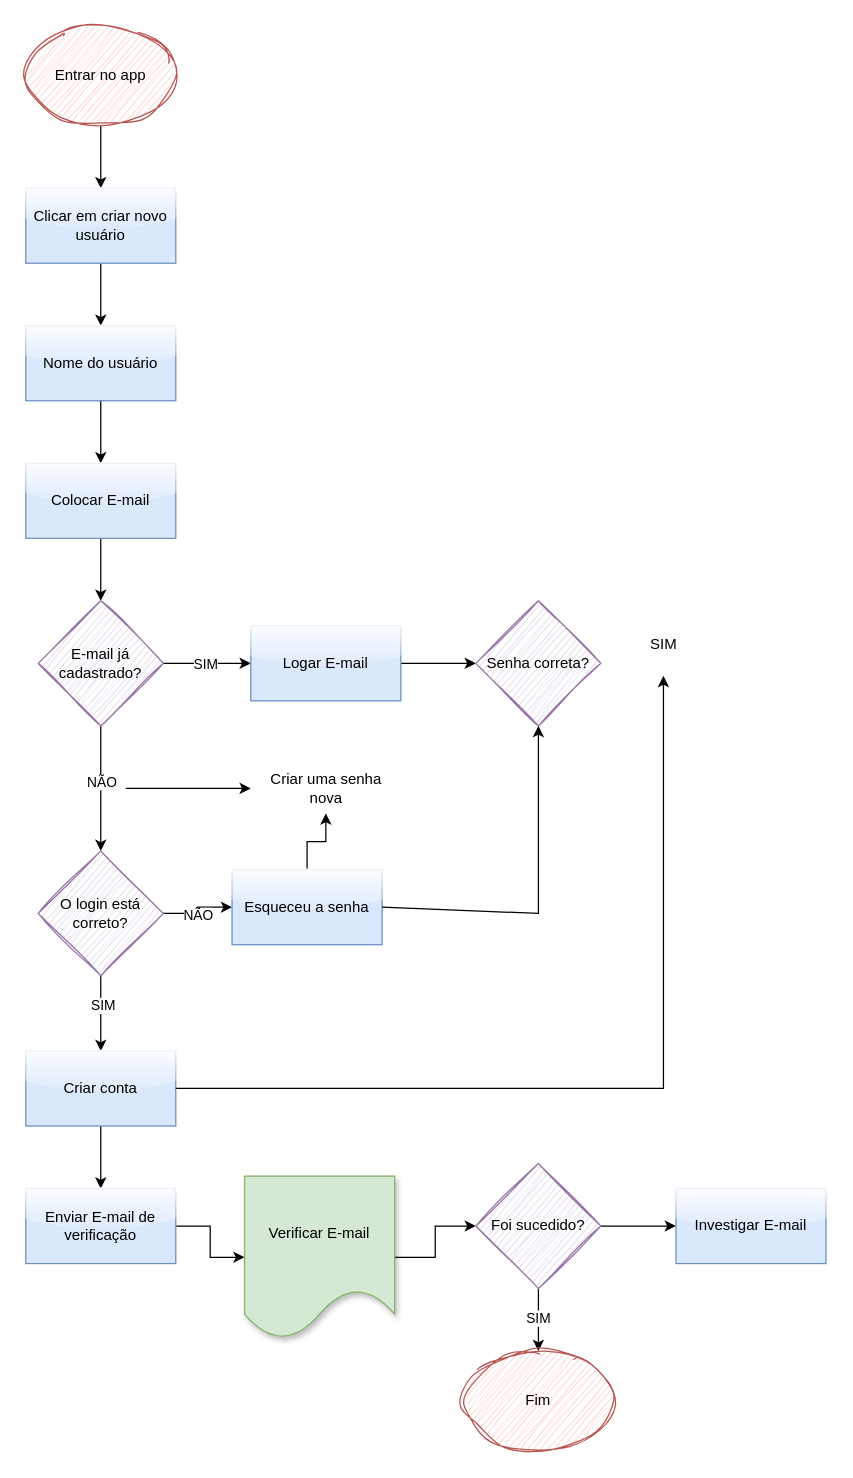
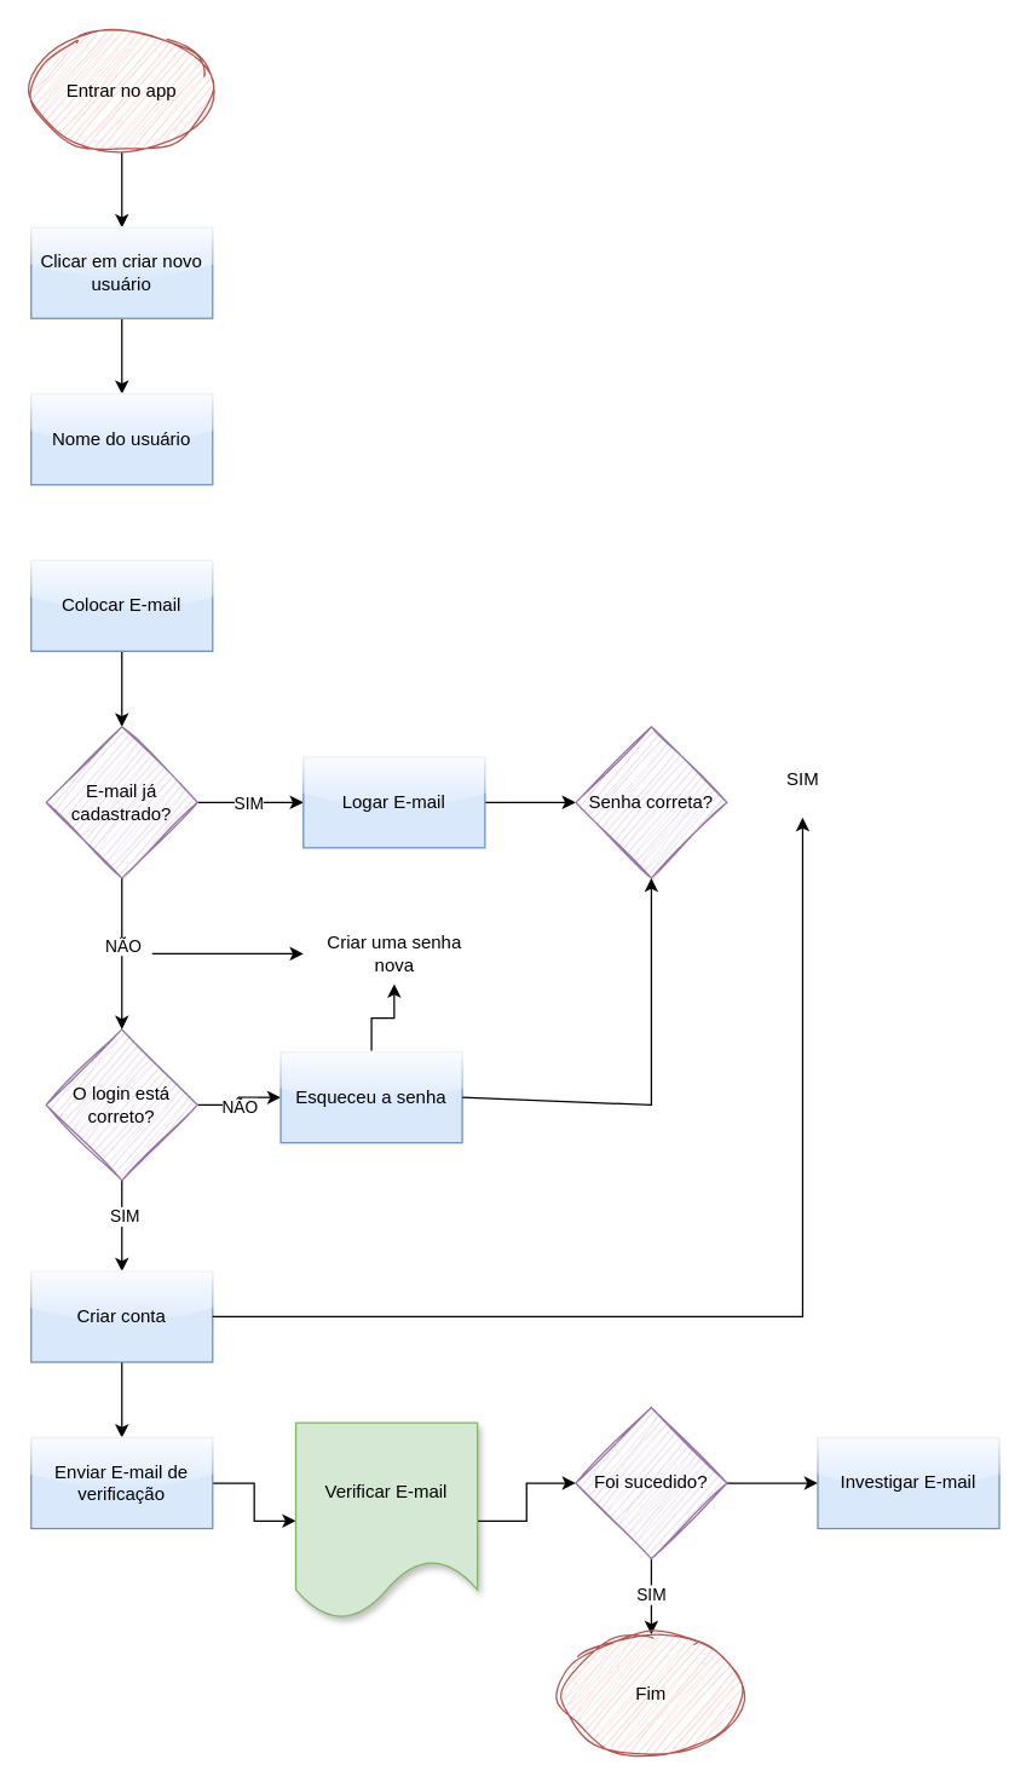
  <mxCell id="0" />
  <mxCell id="1" parent="0" />
  <mxCell id="2" value="" style="edgeStyle=orthogonalEdgeStyle;rounded=0;orthogonalLoop=1;jettySize=auto;html=1;" edge="1" parent="1" source="3" target="5"><mxGeometry relative="1" as="geometry" /></mxCell>
  <mxCell id="3" value="&lt;font style=&quot;vertical-align: inherit;&quot;&gt;&lt;font style=&quot;vertical-align: inherit;&quot;&gt;Entrar no app&lt;/font&gt;&lt;/font&gt;" style="ellipse;whiteSpace=wrap;html=1;fillColor=#f8cecc;strokeColor=#b85450;sketch=1;curveFitting=1;jiggle=2;" parent="1" vertex="1"><mxGeometry x="20" y="20" width="120" height="80" as="geometry" /></mxCell>
  <mxCell id="4" value="" style="edgeStyle=orthogonalEdgeStyle;rounded=0;orthogonalLoop=1;jettySize=auto;html=1;" edge="1" parent="1" source="5" target="7"><mxGeometry relative="1" as="geometry" /></mxCell>
  <mxCell id="5" value="&lt;font style=&quot;vertical-align: inherit;&quot;&gt;&lt;font style=&quot;vertical-align: inherit;&quot;&gt;&lt;font style=&quot;vertical-align: inherit;&quot;&gt;&lt;font style=&quot;vertical-align: inherit;&quot;&gt;Clicar em criar novo&lt;/font&gt;&lt;/font&gt;&lt;/font&gt;&lt;/font&gt;&lt;div&gt;usuário&lt;/div&gt;" style="rounded=0;whiteSpace=wrap;html=1;fillColor=#dae8fc;strokeColor=#6c8ebf;glass=1;" vertex="1" parent="1"><mxGeometry x="20" y="150" width="120" height="60" as="geometry" /></mxCell>
- <mxCell id="6" value="" style="edgeStyle=orthogonalEdgeStyle;rounded=0;orthogonalLoop=1;jettySize=auto;html=1;" edge="1" parent="1" source="7" target="9"><mxGeometry relative="1" as="geometry" /></mxCell>
  <mxCell id="7" value="Nome do usuário" style="rounded=0;whiteSpace=wrap;html=1;fillColor=#dae8fc;strokeColor=#6c8ebf;glass=1;" vertex="1" parent="1"><mxGeometry x="20" y="260" width="120" height="60" as="geometry" /></mxCell>
  <mxCell id="8" value="" style="edgeStyle=orthogonalEdgeStyle;rounded=0;orthogonalLoop=1;jettySize=auto;html=1;" edge="1" parent="1" source="9" target="14"><mxGeometry relative="1" as="geometry" /></mxCell>
  <mxCell id="9" value="Colocar E-mail" style="rounded=0;whiteSpace=wrap;html=1;fillColor=#dae8fc;strokeColor=#6c8ebf;glass=1;" vertex="1" parent="1"><mxGeometry x="20" y="370" width="120" height="60" as="geometry" /></mxCell>
  <mxCell id="10" value="" style="edgeStyle=orthogonalEdgeStyle;rounded=0;orthogonalLoop=1;jettySize=auto;html=1;" edge="1" parent="1" source="14" target="16"><mxGeometry relative="1" as="geometry" /></mxCell>
  <mxCell id="11" value="SIM" style="edgeLabel;html=1;align=center;verticalAlign=middle;resizable=0;points=[];" vertex="1" connectable="0" parent="10"><mxGeometry x="-0.057" relative="1" as="geometry"><mxPoint as="offset" /></mxGeometry></mxCell>
  <mxCell id="12" value="" style="edgeStyle=orthogonalEdgeStyle;rounded=0;orthogonalLoop=1;jettySize=auto;html=1;" edge="1" parent="1" source="14" target="21"><mxGeometry relative="1" as="geometry" /></mxCell>
  <mxCell id="13" value="NÃO" style="edgeLabel;html=1;align=center;verticalAlign=middle;resizable=0;points=[];" vertex="1" connectable="0" parent="12"><mxGeometry x="-0.12" relative="1" as="geometry"><mxPoint as="offset" /></mxGeometry></mxCell>
  <mxCell id="14" value="E-mail já&lt;div&gt;cadastrado?&lt;/div&gt;" style="rhombus;whiteSpace=wrap;html=1;fillColor=#e1d5e7;strokeColor=#9673a6;sketch=1;curveFitting=1;jiggle=2;" vertex="1" parent="1"><mxGeometry x="30" y="480" width="100" height="100" as="geometry" /></mxCell>
  <mxCell id="15" value="" style="edgeStyle=orthogonalEdgeStyle;rounded=0;orthogonalLoop=1;jettySize=auto;html=1;" edge="1" parent="1" source="16" target="22"><mxGeometry relative="1" as="geometry" /></mxCell>
  <mxCell id="16" value="Logar E-mail" style="rounded=0;whiteSpace=wrap;html=1;fillColor=#dae8fc;strokeColor=#6c8ebf;glass=1;" vertex="1" parent="1"><mxGeometry x="200" y="500" width="120" height="60" as="geometry" /></mxCell>
  <mxCell id="17" value="" style="edgeStyle=orthogonalEdgeStyle;rounded=0;orthogonalLoop=1;jettySize=auto;html=1;" edge="1" parent="1" source="21" target="24"><mxGeometry relative="1" as="geometry" /></mxCell>
  <mxCell id="18" value="NÃO" style="edgeLabel;html=1;align=center;verticalAlign=middle;resizable=0;points=[];" vertex="1" connectable="0" parent="17"><mxGeometry x="-0.086" y="-1" relative="1" as="geometry"><mxPoint as="offset" /></mxGeometry></mxCell>
  <mxCell id="19" value="" style="edgeStyle=orthogonalEdgeStyle;rounded=0;orthogonalLoop=1;jettySize=auto;html=1;" edge="1" parent="1" source="21" target="29"><mxGeometry relative="1" as="geometry" /></mxCell>
  <mxCell id="20" value="SIM" style="edgeLabel;html=1;align=center;verticalAlign=middle;resizable=0;points=[];" vertex="1" connectable="0" parent="19"><mxGeometry x="-0.233" y="1" relative="1" as="geometry"><mxPoint as="offset" /></mxGeometry></mxCell>
  <mxCell id="21" value="O login está&lt;div&gt;correto?&lt;/div&gt;" style="rhombus;whiteSpace=wrap;html=1;fillColor=#e1d5e7;strokeColor=#9673a6;sketch=1;curveFitting=1;jiggle=2;" vertex="1" parent="1"><mxGeometry x="30" y="680" width="100" height="100" as="geometry" /></mxCell>
  <mxCell id="22" value="Senha correta?" style="rhombus;whiteSpace=wrap;html=1;fillColor=#e1d5e7;strokeColor=#9673a6;sketch=1;curveFitting=1;jiggle=2;" vertex="1" parent="1"><mxGeometry x="380" y="480" width="100" height="100" as="geometry" /></mxCell>
  <mxCell id="23" value="" style="edgeStyle=orthogonalEdgeStyle;rounded=0;orthogonalLoop=1;jettySize=auto;html=1;" edge="1" parent="1" source="24" target="27"><mxGeometry relative="1" as="geometry" /></mxCell>
  <mxCell id="24" value="Esqueceu a senha" style="rounded=0;whiteSpace=wrap;html=1;glass=1;fillColor=#dae8fc;strokeColor=#6c8ebf;" vertex="1" parent="1"><mxGeometry x="185" y="695" width="120" height="60" as="geometry" /></mxCell>
  <mxCell id="25" value="" style="endArrow=classic;html=1;rounded=0;exitX=1;exitY=0.5;exitDx=0;exitDy=0;entryX=0.5;entryY=1;entryDx=0;entryDy=0;" edge="1" parent="1" source="24" target="22"><mxGeometry width="50" height="50" relative="1" as="geometry"><mxPoint x="320" y="610" as="sourcePoint" /><mxPoint x="370" y="560" as="targetPoint" /><Array as="points"><mxPoint x="430" y="730" /></Array></mxGeometry></mxCell>
  <mxCell id="26" value="" style="endArrow=classic;html=1;rounded=0;entryX=0;entryY=0.5;entryDx=0;entryDy=0;" edge="1" parent="1"><mxGeometry width="50" height="50" relative="1" as="geometry"><mxPoint x="100" y="630" as="sourcePoint" /><mxPoint x="200" y="630" as="targetPoint" /></mxGeometry></mxCell>
  <mxCell id="27" value="Criar uma senha&lt;div&gt;nova&lt;/div&gt;" style="text;html=1;align=center;verticalAlign=middle;resizable=0;points=[];autosize=1;strokeColor=none;fillColor=none;" vertex="1" parent="1"><mxGeometry x="205" y="610" width="110" height="40" as="geometry" /></mxCell>
  <mxCell id="28" value="" style="edgeStyle=orthogonalEdgeStyle;rounded=0;orthogonalLoop=1;jettySize=auto;html=1;" edge="1" parent="1" source="29" target="31"><mxGeometry relative="1" as="geometry" /></mxCell>
  <mxCell id="29" value="Criar conta" style="rounded=0;whiteSpace=wrap;html=1;fillColor=#dae8fc;strokeColor=#6c8ebf;glass=1;" vertex="1" parent="1"><mxGeometry x="20" y="840" width="120" height="60" as="geometry" /></mxCell>
  <mxCell id="30" value="" style="edgeStyle=orthogonalEdgeStyle;rounded=0;orthogonalLoop=1;jettySize=auto;html=1;" edge="1" parent="1" source="31" target="33"><mxGeometry relative="1" as="geometry" /></mxCell>
  <mxCell id="31" value="Enviar E-mail de&lt;div&gt;verificação&lt;/div&gt;" style="rounded=0;whiteSpace=wrap;html=1;fillColor=#dae8fc;strokeColor=#6c8ebf;glass=1;" vertex="1" parent="1"><mxGeometry x="20" y="950" width="120" height="60" as="geometry" /></mxCell>
  <mxCell id="32" value="" style="edgeStyle=orthogonalEdgeStyle;rounded=0;orthogonalLoop=1;jettySize=auto;html=1;" edge="1" parent="1" source="33" target="37"><mxGeometry relative="1" as="geometry" /></mxCell>
  <mxCell id="33" value="Verificar E-mail" style="shape=document;whiteSpace=wrap;html=1;boundedLbl=1;fillColor=#d5e8d4;strokeColor=#82b366;shadow=1;" vertex="1" parent="1"><mxGeometry x="195" y="940" width="120" height="130" as="geometry" /></mxCell>
  <mxCell id="34" value="" style="edgeStyle=orthogonalEdgeStyle;rounded=0;orthogonalLoop=1;jettySize=auto;html=1;" edge="1" parent="1" source="37" target="38"><mxGeometry relative="1" as="geometry" /></mxCell>
  <mxCell id="35" value="SIM" style="edgeLabel;html=1;align=center;verticalAlign=middle;resizable=0;points=[];" vertex="1" connectable="0" parent="34"><mxGeometry x="-0.08" y="-1" relative="1" as="geometry"><mxPoint as="offset" /></mxGeometry></mxCell>
  <mxCell id="36" value="" style="edgeStyle=orthogonalEdgeStyle;rounded=0;orthogonalLoop=1;jettySize=auto;html=1;" edge="1" parent="1" source="37" target="39"><mxGeometry relative="1" as="geometry" /></mxCell>
  <mxCell id="37" value="Foi sucedido?" style="rhombus;whiteSpace=wrap;html=1;fillColor=#e1d5e7;strokeColor=#9673a6;sketch=1;curveFitting=1;jiggle=2;" vertex="1" parent="1"><mxGeometry x="380" y="930" width="100" height="100" as="geometry" /></mxCell>
  <mxCell id="38" value="Fim" style="ellipse;whiteSpace=wrap;html=1;fillColor=#f8cecc;strokeColor=#b85450;sketch=1;curveFitting=1;jiggle=2;" vertex="1" parent="1"><mxGeometry x="370" y="1080" width="120" height="80" as="geometry" /></mxCell>
  <mxCell id="39" value="Investigar E-mail" style="rounded=0;whiteSpace=wrap;html=1;fillColor=#dae8fc;strokeColor=#6c8ebf;glass=1;" vertex="1" parent="1"><mxGeometry x="540" y="950" width="120" height="60" as="geometry" /></mxCell>
  <mxCell id="40" value="" style="endArrow=classic;html=1;rounded=0;exitX=1;exitY=0.5;exitDx=0;exitDy=0;" edge="1" parent="1" source="29"><mxGeometry width="50" height="50" relative="1" as="geometry"><mxPoint x="320" y="810" as="sourcePoint" /><mxPoint x="530" y="540" as="targetPoint" /><Array as="points"><mxPoint x="530" y="870" /></Array></mxGeometry></mxCell>
  <mxCell id="41" value="SIM" style="text;html=1;align=center;verticalAlign=middle;resizable=0;points=[];autosize=1;strokeColor=none;fillColor=none;" vertex="1" parent="1"><mxGeometry x="510" y="500" width="40" height="30" as="geometry" /></mxCell>
